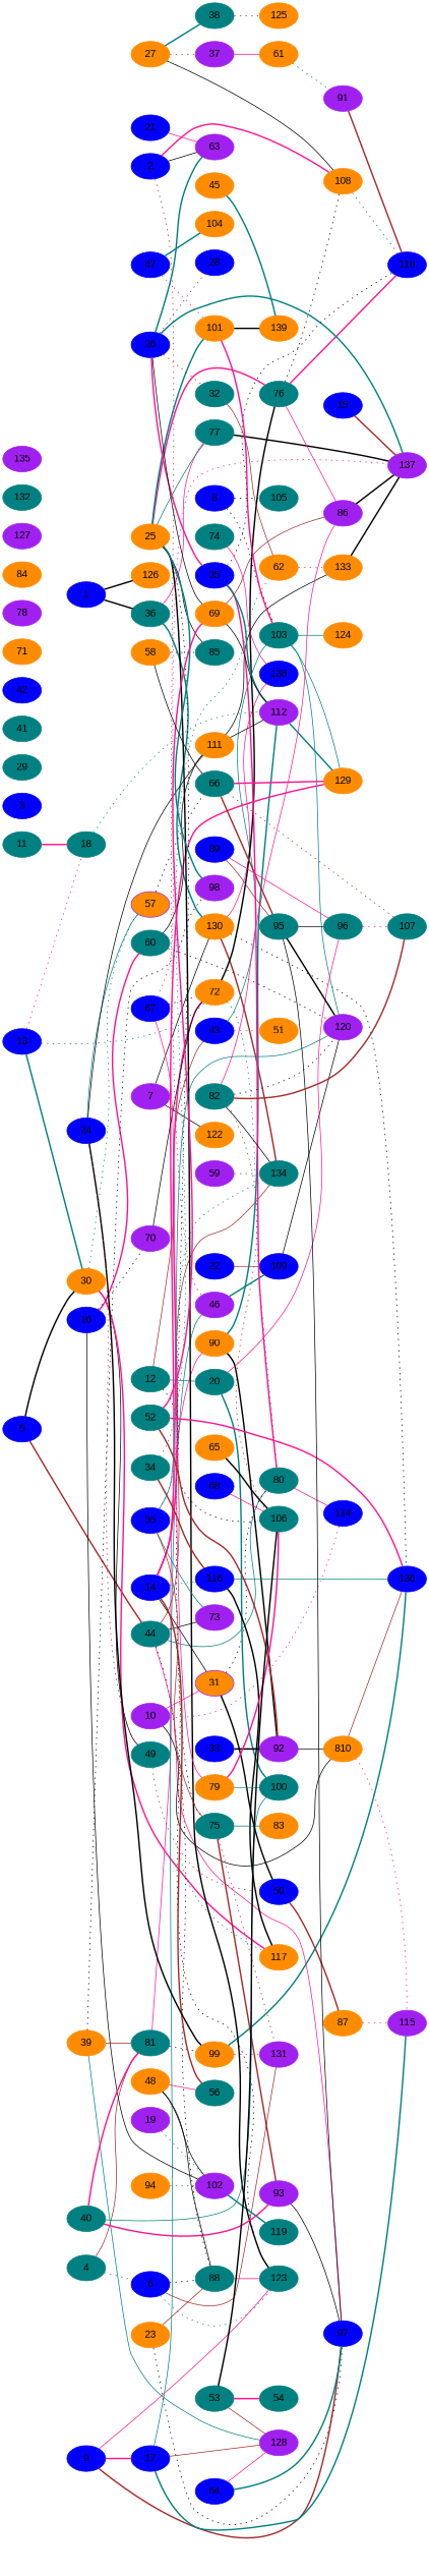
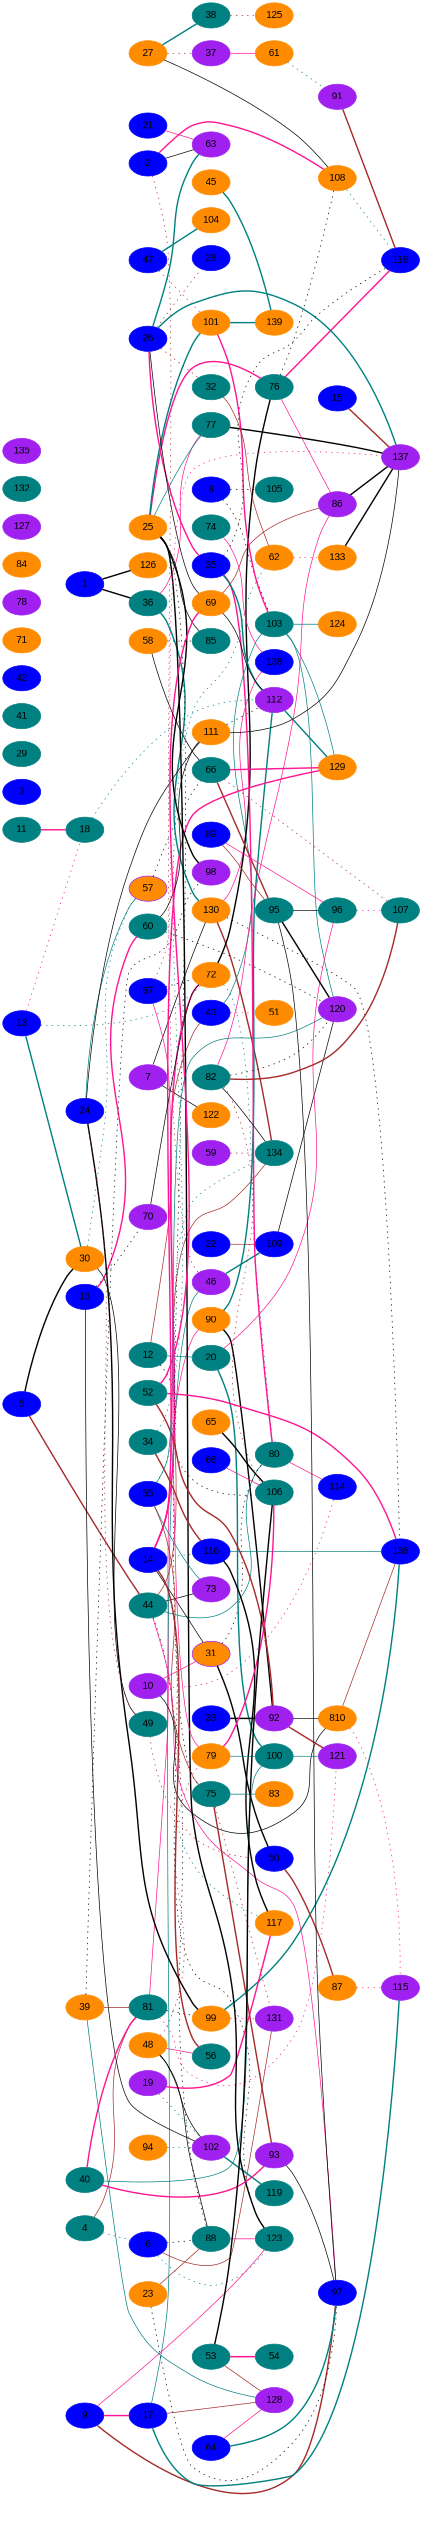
  graph {
    fontname="Liberation Sans"
    rankdir=LR
    node [color=teal fontname="Liberation Sans" style=filled]
    edge [color=black fontname="Liberation Sans" style=solid]
    1 [color=blue]
    36
    126 [color=darkorange]
    77
    130 [color=darkorange]
    2 [color=blue]
    46 [color=purple]
    63 [color=purple]
    108 [color=darkorange]
    109 [color=blue]
    118 [color=blue]
    3 [color=blue]
    6 [color=blue]
    4
    81
    88
    123
    131 [color=purple]
    99 [color=darkorange]
    90 [color=darkorange]
+   121 [color=purple]
    5 [color=blue]
    30 [color=darkorange]
    44
    49
    57 [color=purple fillcolor=darkorange]
    97 [color=blue]
    80
    73 [color=purple]
    134
    7 [color=purple]
    122 [color=darkorange]
    8 [color=blue]
    103
    105
    129 [color=darkorange]
    120 [color=purple]
    124 [color=darkorange]
    9 [color=blue]
    17 [color=blue]
    115 [color=purple]
    128 [color=purple]
    10 [color=purple]
    31 [color=purple fillcolor=darkorange]
    n45 [color=darkorange label=810]
    114 [color=blue]
    117 [color=darkorange]
    50 [color=blue]
    136 [color=blue]
    11
    18
    112 [color=purple]
    12
    20
    43 [color=blue]
    106
    96
    100
    51 [color=darkorange]
    13 [color=blue]
    72 [color=darkorange]
    76
    14 [color=blue]
    56
    116 [color=blue]
    15 [color=blue]
    137 [color=purple]
    16 [color=blue]
    60
    70 [color=purple]
    102 [color=purple]
    111 [color=darkorange]
    119
    19 [color=purple]
    107
    21 [color=blue]
    22 [color=blue]
    23 [color=darkorange]
    24 [color=blue]
    66
    25 [color=darkorange]
    75
    85
    98 [color=purple]
    101 [color=darkorange]
    93 [color=purple]
    83 [color=darkorange]
    86 [color=purple]
    139 [color=darkorange]
    26 [color=blue]
    28 [color=blue]
    32
    35 [color=blue]
    69 [color=darkorange]
    62 [color=darkorange]
    27 [color=darkorange]
    37 [color=purple]
    38
    61 [color=darkorange]
    125 [color=darkorange]
    29
    87 [color=darkorange]
    133 [color=darkorange]
    33 [color=blue]
    92 [color=purple]
    34
    138 [color=blue]
    91 [color=purple]
    39 [color=darkorange]
    40
    41
    42 [color=blue]
    45 [color=darkorange]
    47 [color=blue]
    104 [color=darkorange]
    48 [color=darkorange]
    79 [color=darkorange]
    65 [color=darkorange]
    52
    53
    54
    55 [color=blue]
    95
    58 [color=darkorange]
    59 [color=purple]
    64 [color=blue]
    67 [color=blue]
    68 [color=blue]
    71 [color=darkorange]
    74
    78 [color=purple]
    82
    84 [color=darkorange]
    89 [color=blue]
    94 [color=darkorange]
    127 [color=purple]
    132
    135 [color=purple]
    1 -- 36 [style=bold]
    1 -- 126 [style=bold]
    36 -- 77 [color=deeppink]
    36 -- 130 [color=teal style=bold]
    77 -- 137 [style=bold]
    130 -- 134 [color=brown style=bold]
    130 -- 136 [style=dotted]
    130 -- 138 [color=deeppink]
    2 -- 46 [color=brown style=dotted]
    2 -- 63
    2 -- 108 [color=deeppink style=bold]
    46 -- 109 [color=teal style=bold]
    108 -- 118 [color=teal style=dotted]
    109 -- 120
    6 -- 88 [style=dotted]
    6 -- 123 [color=teal style=dotted]
    6 -- 131 [color=brown]
    4 -- 6 [color=teal style=dotted]
    4 -- 81 [color=brown]
    81 -- 99 [style=dotted]
    81 -- 90 [color=deeppink]
+   81 -- 121 [color=deeppink style=dotted]
    88 -- 123 [color=deeppink]
    99 -- 131 [color=deeppink style=dotted]
    99 -- 136 [color=teal style=bold]
    90 -- 112 [color=teal style=bold]
    90 -- 92 [style=bold]
    5 -- 30 [style=bold]
    5 -- 44 [color=brown style=bold]
    30 -- 49
    30 -- 57 [color=teal style=dotted]
    44 -- 88 [style=dotted]
    44 -- 97 [color=deeppink]
    44 -- 80 [color=teal]
    44 -- 73
    44 -- 134 [color=brown]
    49 -- 50 [color=brown style=dotted]
    57 -- 66 [style=dotted]
    80 -- 114 [color=deeppink]
    7 -- 130
    7 -- 122
    8 -- 103 [style=dotted]
    8 -- 105 [style=dotted]
    103 -- 129 [color=teal]
    103 -- 120 [color=teal]
    103 -- 124 [color=teal]
    9 -- 123 [color=deeppink]
    9 -- 97 [color=brown style=bold]
    9 -- 17 [color=deeppink style=bold]
    17 -- 46 [color=teal]
    17 -- 115 [color=teal style=bold]
    17 -- 128 [color=brown]
    10 -- 31 [color=deeppink]
    10 -- n45
    10 -- 114 [color=deeppink style=dotted]
    10 -- 117 [color=teal style=dotted]
    31 -- 80 [style=dotted]
    31 -- 50 [style=bold]
    n45 -- 115 [color=deeppink style=dotted]
    n45 -- 136 [color=brown]
    50 -- 87 [color=brown style=bold]
    11 -- 18 [color=deeppink style=bold]
    18 -- 112 [color=teal style=dotted]
    112 -- 129 [color=teal style=bold]
    12 -- 20 [color=teal]
    12 -- 43 [color=brown]
    12 -- 106 [style=dotted]
    20 -- 96 [color=deeppink]
    20 -- 100 [color=teal style=bold]
    43 -- 103 [color=teal]
    43 -- 51 [color=deeppink style=dotted]
    96 -- 107 [color=deeppink style=dotted]
+   100 -- 121 [color=teal]
    13 -- 30 [color=teal style=bold]
    13 -- 18 [color=deeppink style=dotted]
    13 -- 72 [color=teal style=dotted]
    72 -- 80 [color=teal style=dotted]
    72 -- 76 [style=bold]
    76 -- 108 [style=dotted]
    76 -- 118 [color=deeppink style=bold]
    76 -- 86 [color=deeppink]
    14 -- 123 [style=dotted]
    14 -- 129 [color=deeppink style=bold]
    14 -- 31
    14 -- 72 [color=deeppink style=bold]
    14 -- 56 [color=brown style=bold]
    14 -- 116 [color=teal style=dotted]
    116 -- 117 [style=bold]
    116 -- 136 [color=teal]
    15 -- 137 [color=brown style=bold]
    16 -- 60 [color=deeppink style=bold]
    16 -- 70 [style=dotted]
    16 -- 102
    60 -- 120 [style=dotted]
    60 -- 111
    70 -- 72
    102 -- 119 [color=teal style=bold]
-   111 -- 112
-   111 -- 133
-   30 -- 117 [color=deeppink style=bold]
+   111 -- 112 [style=dotted]
+   111 -- 137
+   19 -- 117 [color=deeppink style=bold]
    19 -- 102 [color=teal style=dotted]
    21 -- 63 [color=deeppink]
    22 -- 109 [color=brown]
    23 -- 88 [color=brown]
    23 -- 97 [style=dotted]
    24 -- 99 [style=bold]
    24 -- 49 [color=brown style=dotted]
    24 -- 57 [color=teal]
    24 -- 111
    66 -- 129 [color=deeppink style=bold]
    66 -- 107 [color=brown style=dotted]
    66 -- 95 [color=brown style=bold]
    25 -- 77 [color=teal]
    25 -- 123 [style=bold]
    25 -- 76 [color=deeppink style=bold]
    25 -- 75 [style=dotted]
    25 -- 85
-   25 -- 98 [color=teal style=bold]
+   25 -- 98 [style=bold]
    25 -- 101 [color=teal style=bold]
    75 -- 131 [color=brown style=dotted]
    75 -- 93 [color=brown style=bold]
    75 -- 83 [color=teal]
    101 -- 103 [color=deeppink style=bold]
-   101 -- 139 [style=bold]
+   101 -- 139 [color=teal style=bold]
    93 -- 97
    86 -- 137 [style=bold]
    26 -- 63 [color=teal style=bold]
    26 -- 137 [color=teal style=bold]
    26 -- 28 [color=brown style=dotted]
    26 -- 32 [color=brown style=dotted]
    26 -- 35 [color=deeppink style=bold]
    26 -- 69
    32 -- 62 [color=brown]
    35 -- 118 [style=dotted]
    35 -- 80 [color=deeppink style=bold]
    35 -- 112 [color=teal style=bold]
    69 -- 112
    69 -- 86 [color=brown]
    62 -- 133 [color=deeppink style=dotted]
    27 -- 108
    27 -- 37 [color=brown style=dotted]
    27 -- 38 [color=teal style=bold]
    37 -- 61 [color=deeppink]
    38 -- 125 [color=brown style=dotted]
    61 -- 91 [color=teal style=dotted]
    87 -- 115 [color=deeppink style=dotted]
    133 -- 137 [style=bold]
    33 -- 92 [style=bold]
+   92 -- 121 [color=brown style=bold]
    92 -- n45
    34 -- 116 [color=brown style=bold]
    34 -- 62 [color=teal style=dotted]
    91 -- 118 [color=brown style=bold]
    39 -- 81 [color=brown]
    39 -- 128 [color=teal]
    39 -- 98 [style=dotted]
    40 -- 81 [color=deeppink style=bold]
    40 -- 100 [color=teal]
    40 -- 93 [color=deeppink style=bold]
    45 -- 139 [color=teal style=bold]
    47 -- 101 [color=deeppink style=dotted]
    47 -- 104 [color=teal style=bold]
    48 -- 88
    48 -- 56 [color=deeppink]
    48 -- 102
+   48 -- 79 [color=brown style=dotted]
    79 -- 106 [color=deeppink style=bold]
    79 -- 100 [color=teal]
    65 -- 106 [style=bold]
    52 -- 136 [color=deeppink style=bold]
    52 -- 69 [color=deeppink style=bold]
    52 -- 92 [color=brown style=bold]
    53 -- 128 [color=brown]
    53 -- 106 [style=bold]
    53 -- 54 [color=deeppink style=bold]
    55 -- 73 [color=teal]
    55 -- 134 [color=teal style=dotted]
    55 -- 120 [color=teal]
    55 -- 75 [color=brown]
    95 -- 97
    95 -- 120 [style=bold]
    95 -- 96
    58 -- 66
    58 -- 85 [style=dotted]
    59 -- 134 [color=brown style=dotted]
    64 -- 97 [color=teal style=bold]
    64 -- 128 [color=deeppink]
    67 -- 72 [style=dotted]
    67 -- 137 [color=deeppink style=dotted]
    67 -- 79 [color=deeppink]
    68 -- 106 [color=deeppink]
    74 -- 138 [color=deeppink]
    82 -- 134
    82 -- 120 [style=dotted]
    82 -- 106 [color=brown style=dotted]
    82 -- 107 [color=brown style=bold]
    82 -- 86 [color=deeppink]
    89 -- 96 [color=deeppink]
    89 -- 95 [color=brown]
    94 -- 102 [color=teal style=dotted]
  }
